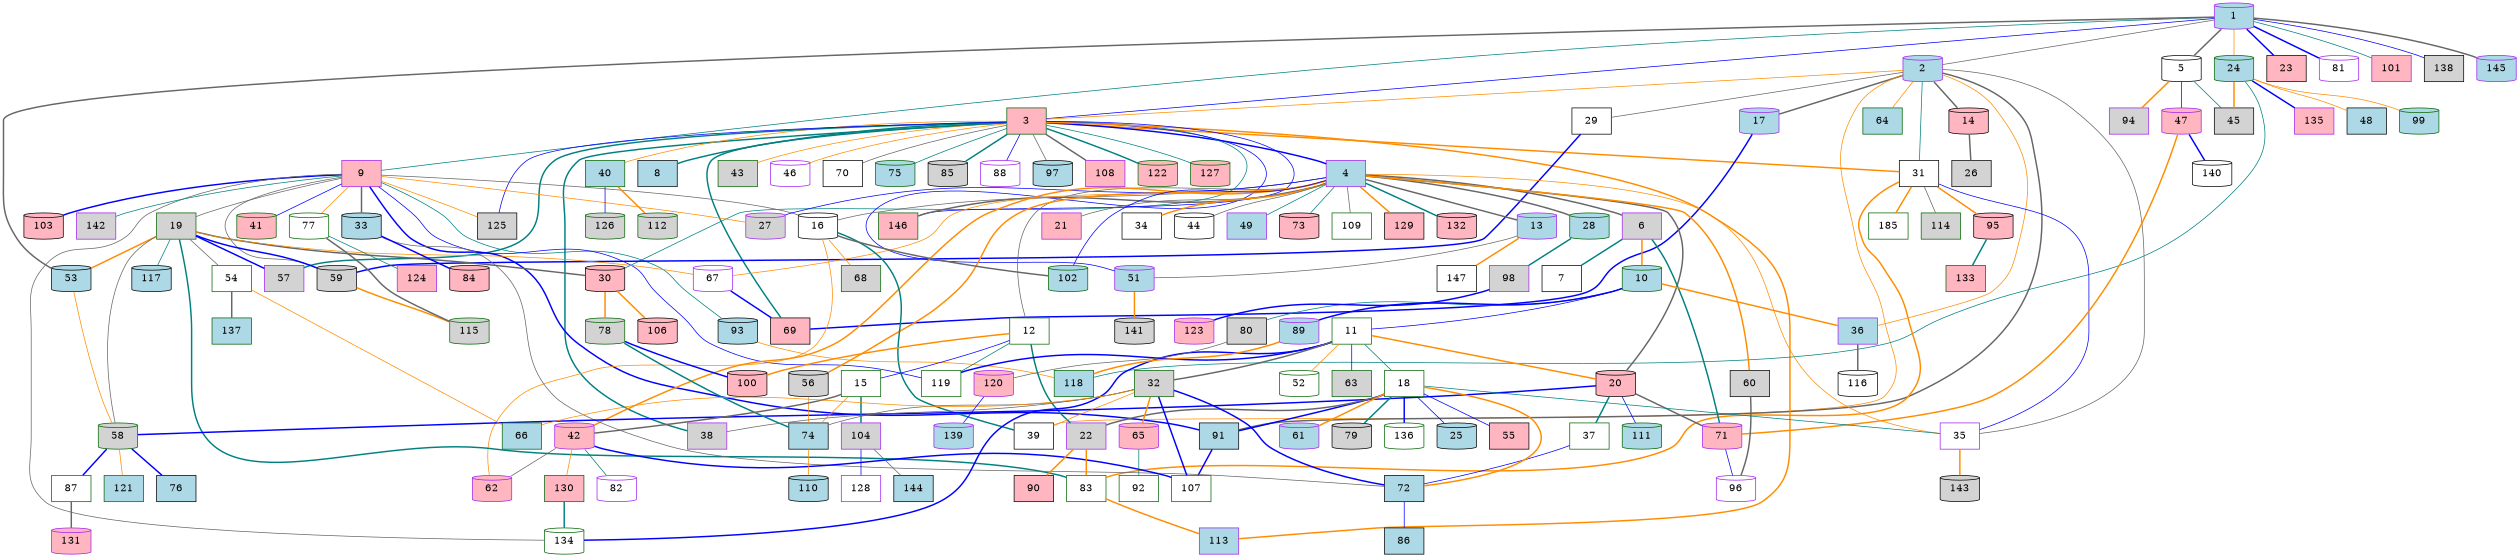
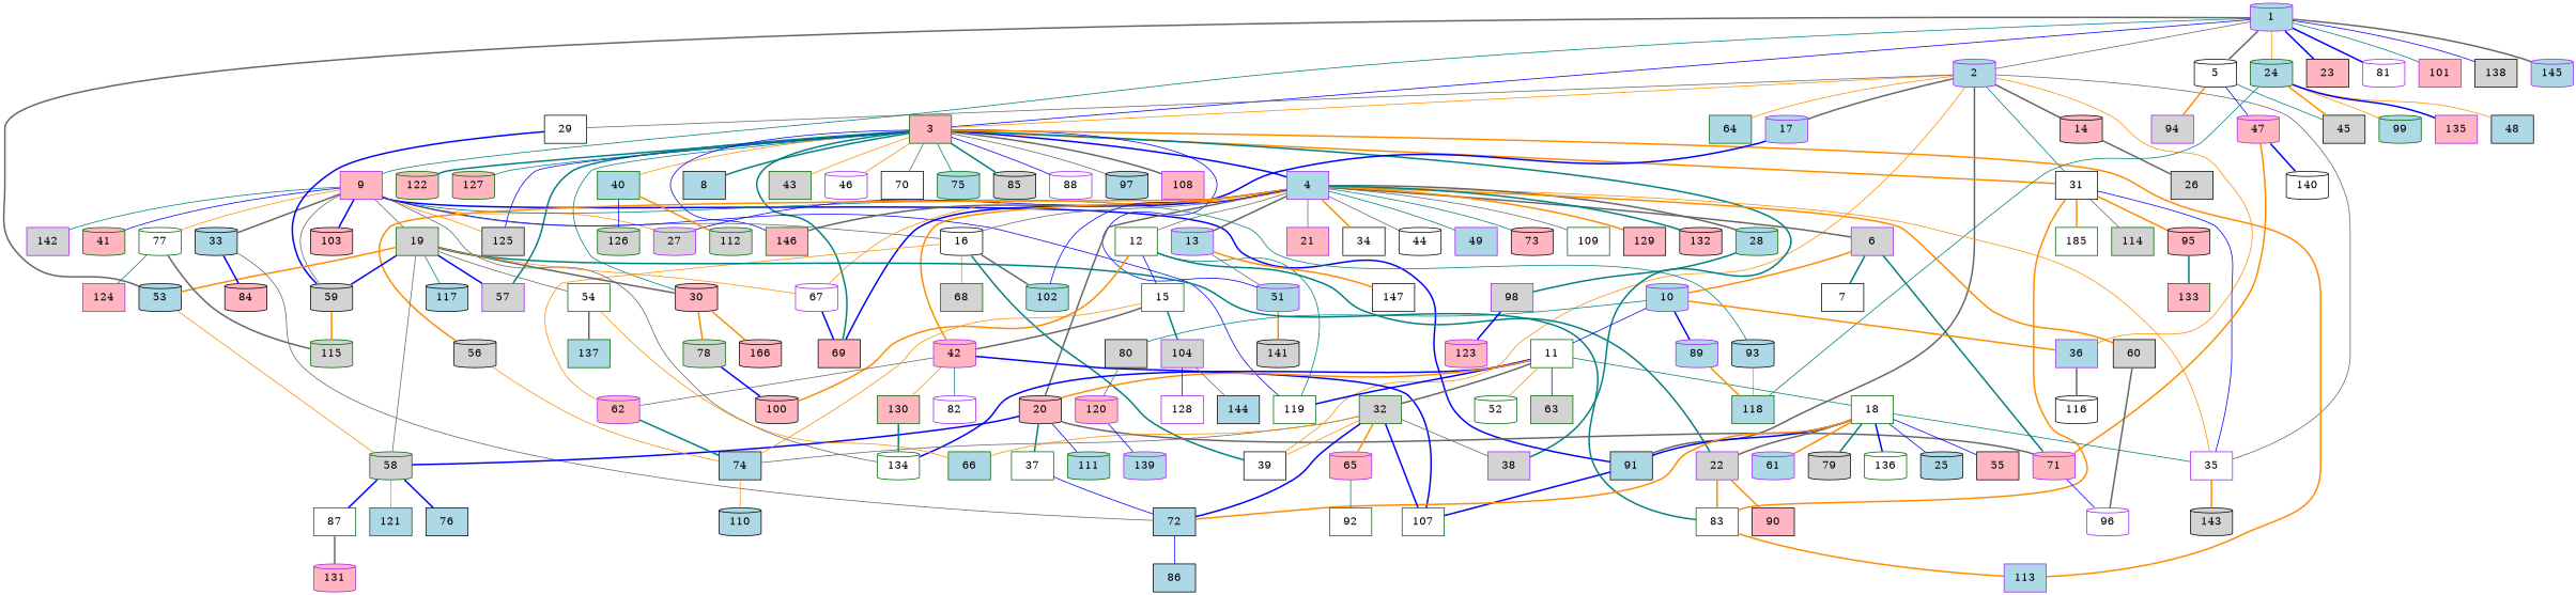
  graph {
    node [color=black fillcolor=lightblue shape=box style=filled]
    edge [color=darkorange style=bold]
    1 [color=purple shape=cylinder]
    2 [color=purple shape=cylinder]
    3 [color=darkgreen fillcolor=lightpink]
    5 [fillcolor=white shape=cylinder]
    9 [color=purple fillcolor=lightpink]
    23 [fillcolor=lightpink]
    24 [color=darkgreen shape=cylinder]
    53 [shape=cylinder]
    81 [color=purple fillcolor=white shape=cylinder]
    101 [color=purple fillcolor=lightpink]
    138 [fillcolor=lightgrey]
    145 [color=purple shape=cylinder]
    14 [fillcolor=lightpink shape=cylinder]
    17 [color=purple shape=cylinder]
    29 [fillcolor=white]
    31 [fillcolor=white]
    35 [color=purple fillcolor=white]
    36 [color=purple]
    39 [fillcolor=white]
    64 [color=darkgreen]
    91
    4 [color=purple]
    8
    30 [fillcolor=lightpink shape=cylinder]
    38 [color=purple fillcolor=lightgrey]
    40 [color=darkgreen]
    43 [color=darkgreen fillcolor=lightgrey]
    46 [color=purple fillcolor=white shape=cylinder]
    51 [color=purple shape=cylinder]
    57 [color=purple fillcolor=lightgrey]
    69 [fillcolor=lightpink]
    70 [fillcolor=white]
    75 [color=darkgreen shape=cylinder]
    85 [fillcolor=lightgrey shape=cylinder]
    88 [color=purple fillcolor=white shape=cylinder]
    97 [shape=cylinder]
    108 [color=purple fillcolor=lightpink]
    113 [color=purple]
    122 [color=darkgreen fillcolor=lightpink shape=cylinder]
    125 [fillcolor=lightgrey]
    127 [color=darkgreen fillcolor=lightpink shape=cylinder]
    146 [color=darkgreen fillcolor=lightpink]
    45 [fillcolor=lightgrey]
    47 [color=purple fillcolor=lightpink shape=cylinder]
    94 [color=purple fillcolor=lightgrey]
    16 [fillcolor=white shape=cylinder]
    27 [color=purple fillcolor=lightgrey shape=cylinder]
    19 [color=darkgreen fillcolor=lightgrey]
    33 [shape=cylinder]
    41 [color=darkgreen fillcolor=lightpink shape=cylinder]
    59 [fillcolor=lightgrey shape=cylinder]
    77 [color=darkgreen fillcolor=white shape=cylinder]
    93 [shape=cylinder]
    103 [fillcolor=lightpink shape=cylinder]
    119 [color=darkgreen fillcolor=white]
    134 [color=darkgreen fillcolor=white shape=cylinder]
    142 [color=purple fillcolor=lightgrey]
    48
    99 [color=darkgreen shape=cylinder]
    118 [color=darkgreen]
    135 [color=purple fillcolor=lightpink]
    58 [color=darkgreen fillcolor=lightgrey shape=cylinder]
    26 [fillcolor=lightgrey]
    83 [color=darkgreen fillcolor=white]
    95 [fillcolor=lightpink shape=cylinder]
    n66 [color=darkgreen fillcolor=white label=185]
    114 [color=darkgreen fillcolor=lightgrey]
    143 [fillcolor=lightgrey shape=cylinder]
    116 [fillcolor=white shape=cylinder]
    107 [color=darkgreen fillcolor=white]
    6 [color=purple fillcolor=lightgrey]
    12 [color=darkgreen fillcolor=white]
    13 [color=purple shape=cylinder]
    20 [fillcolor=lightpink shape=cylinder]
    21 [color=purple fillcolor=lightpink]
    28 [color=darkgreen shape=cylinder]
    34 [fillcolor=white]
    42 [color=purple fillcolor=lightpink shape=cylinder]
    44 [fillcolor=white shape=cylinder]
    49 [color=purple]
    56 [fillcolor=lightgrey shape=cylinder]
    60 [fillcolor=lightgrey]
    67 [color=purple fillcolor=white shape=cylinder]
    73 [fillcolor=lightpink shape=cylinder]
    102 [color=darkgreen shape=cylinder]
    109 [color=darkgreen fillcolor=white]
    129 [fillcolor=lightpink]
    132 [fillcolor=lightpink shape=cylinder]
    78 [color=darkgreen fillcolor=lightgrey shape=cylinder]
-   106 [fillcolor=lightpink shape=cylinder]
+   106 [fillcolor=lightpink shape=cylinder label=166]
    112 [color=darkgreen fillcolor=lightgrey shape=cylinder]
    126 [color=darkgreen fillcolor=lightgrey shape=cylinder]
    141 [fillcolor=lightgrey shape=cylinder]
    7 [fillcolor=white]
-   10 [color=darkgreen shape=cylinder]
+   10 [color=purple shape=cylinder]
    71 [color=purple fillcolor=lightpink shape=cylinder]
    15 [color=darkgreen fillcolor=white]
    22 [color=purple fillcolor=lightgrey]
    100 [fillcolor=lightpink shape=cylinder]
    147 [fillcolor=white]
    62 [color=purple fillcolor=lightpink shape=cylinder]
    68 [color=darkgreen fillcolor=lightgrey]
    37 [color=darkgreen fillcolor=white]
    111 [color=darkgreen shape=cylinder]
    98 [color=purple fillcolor=lightgrey]
    82 [color=purple fillcolor=white shape=cylinder]
    130 [color=darkgreen fillcolor=lightpink]
    74
    96 [color=purple fillcolor=white shape=cylinder]
    140 [fillcolor=white shape=cylinder]
    11 [color=darkgreen fillcolor=white]
    80 [fillcolor=lightgrey]
    89 [color=purple shape=cylinder]
    54 [color=darkgreen fillcolor=white]
    117 [shape=cylinder]
    72
    84 [fillcolor=lightpink shape=cylinder]
    115 [color=darkgreen fillcolor=lightgrey shape=cylinder]
    124 [color=purple fillcolor=lightpink]
    18 [color=darkgreen fillcolor=white]
    32 [color=darkgreen fillcolor=lightgrey]
    52 [color=darkgreen fillcolor=white shape=cylinder]
    63 [color=darkgreen fillcolor=lightgrey]
    120 [color=purple fillcolor=lightpink shape=cylinder]
    25 [shape=cylinder]
    55 [fillcolor=lightpink]
    61 [color=purple shape=cylinder]
    79 [fillcolor=lightgrey shape=cylinder]
    136 [color=darkgreen fillcolor=white shape=cylinder]
    65 [color=purple fillcolor=lightpink shape=cylinder]
    66 [color=darkgreen]
    104 [color=purple fillcolor=lightgrey]
    90 [fillcolor=lightpink]
    110 [shape=cylinder]
    128 [color=purple fillcolor=white]
    144
    86
    137 [color=darkgreen]
    76
    87 [color=darkgreen fillcolor=white]
    121 [color=darkgreen]
    123 [color=purple fillcolor=lightpink shape=cylinder]
    133 [color=darkgreen fillcolor=lightpink]
    92 [color=darkgreen fillcolor=white]
    131 [color=purple fillcolor=lightpink shape=cylinder]
    139 [color=purple shape=cylinder]
    1 -- 2 [color=gray40 style=solid]
    1 -- 3 [color=blue style=solid]
    1 -- 5 [color=gray40]
    1 -- 9 [color=teal style=solid]
    1 -- 23 [color=blue]
    1 -- 24 [style=solid]
    1 -- 53 [color=gray40]
    1 -- 81 [color=blue]
    1 -- 101 [color=teal style=solid]
    1 -- 138 [color=blue style=solid]
    1 -- 145 [color=gray40]
    2 -- 3 [style=solid]
    2 -- 14 [color=gray40]
    2 -- 17 [color=gray40]
    2 -- 29 [color=gray40 style=solid]
    2 -- 31 [color=teal style=solid]
    2 -- 35 [color=gray40 style=solid]
    2 -- 36 [style=solid]
    2 -- 39 [style=solid]
    2 -- 64 [style=solid]
    2 -- 91 [color=gray40]
    3 -- 31
    3 -- 4 [color=blue]
    3 -- 8 [color=teal]
    3 -- 30 [color=teal style=solid]
    3 -- 38 [color=teal]
    3 -- 40 [style=solid]
    3 -- 43 [style=solid]
    3 -- 46 [style=solid]
    3 -- 51 [color=blue style=solid]
    3 -- 57 [color=teal]
    3 -- 69 [color=teal]
    3 -- 70 [color=gray40 style=solid]
    3 -- 75 [color=teal style=solid]
    3 -- 85 [color=teal]
    3 -- 88 [color=blue style=solid]
    3 -- 97 [color=gray40 style=solid]
    3 -- 108 [color=gray40]
    3 -- 113
    3 -- 122 [color=teal]
    3 -- 125 [color=blue style=solid]
    3 -- 127 [color=teal style=solid]
    3 -- 146 [color=blue style=solid]
    5 -- 45 [color=teal style=solid]
    5 -- 47 [color=blue style=solid]
    5 -- 94
    9 -- 91 [color=blue]
    9 -- 125 [style=solid]
    9 -- 16 [color=gray40 style=solid]
    9 -- 27 [style=solid]
    9 -- 19 [color=gray40 style=solid]
    9 -- 33 [color=gray40]
    9 -- 41 [color=blue style=solid]
    9 -- 59 [color=gray40 style=solid]
    9 -- 77 [style=solid]
    9 -- 93 [color=teal style=solid]
    9 -- 103 [color=blue]
    9 -- 119 [color=blue style=solid]
    9 -- 134 [color=gray40 style=solid]
    9 -- 142 [color=teal style=solid]
    24 -- 45
    24 -- 48 [style=solid]
    24 -- 99 [style=solid]
    24 -- 118 [color=teal style=solid]
    24 -- 135 [color=blue]
    53 -- 58 [style=solid]
    14 -- 26 [color=gray40]
    17 -- 69 [color=blue]
    29 -- 59 [color=blue]
    31 -- 35 [color=blue style=solid]
    31 -- 83
    31 -- 95
    31 -- n66
    31 -- 114 [color=gray40 style=solid]
    35 -- 143
    36 -- 116 [color=gray40]
    91 -- 107 [color=blue]
    4 -- 35 [style=solid]
    4 -- 146 [color=gray40]
    4 -- 16 [color=gray40 style=solid]
    4 -- 27 [color=blue style=solid]
    4 -- 6 [color=gray40]
    4 -- 12 [color=gray40 style=solid]
    4 -- 13 [color=gray40]
    4 -- 20 [color=gray40]
    4 -- 21 [color=gray40 style=solid]
    4 -- 28 [color=gray40]
    4 -- 34
    4 -- 42
    4 -- 44 [color=gray40 style=solid]
    4 -- 49 [color=teal style=solid]
    4 -- 56
    4 -- 60
    4 -- 67 [style=solid]
    4 -- 73 [color=teal style=solid]
    4 -- 102 [color=blue style=solid]
    4 -- 109 [color=gray40 style=solid]
    4 -- 129
    4 -- 132 [color=teal]
    30 -- 78
    30 -- 106
    40 -- 112
    40 -- 126 [color=blue style=solid]
    51 -- 141
    47 -- 71
    47 -- 140 [color=blue]
    16 -- 39 [color=teal]
    16 -- 102 [color=gray40]
    16 -- 62 [style=solid]
    16 -- 68 [style=solid]
    19 -- 53
    19 -- 30 [color=gray40]
    19 -- 57 [color=blue]
    19 -- 59 [color=blue]
    19 -- 58 [color=gray40 style=solid]
    19 -- 83 [color=teal]
    19 -- 67 [style=solid]
    19 -- 54 [color=gray40 style=solid]
    19 -- 117 [color=teal style=solid]
    33 -- 72 [color=gray40 style=solid]
    33 -- 84 [color=blue]
    59 -- 115
    77 -- 115 [color=gray40]
    77 -- 124 [color=teal style=solid]
    93 -- 118 [style=solid]
    58 -- 76 [color=blue]
    58 -- 87 [color=blue]
    58 -- 121 [style=solid]
    83 -- 113
    95 -- 133 [color=teal]
    6 -- 7 [color=teal]
    6 -- 10
    6 -- 71 [color=teal]
    12 -- 119 [color=teal style=solid]
    12 -- 15 [color=blue style=solid]
    12 -- 22 [color=teal]
    12 -- 100
    13 -- 51 [color=gray40 style=solid]
    13 -- 147
    20 -- 58 [color=blue]
    20 -- 71 [color=gray40]
    20 -- 37 [color=teal]
    20 -- 111 [color=blue style=solid]
    28 -- 98 [color=teal]
    42 -- 107 [color=blue]
    42 -- 62 [color=gray40 style=solid]
    42 -- 82 [color=teal style=solid]
    42 -- 130 [style=solid]
    56 -- 74 [style=solid]
    60 -- 96 [color=gray40]
    67 -- 69 [color=blue]
    78 -- 100 [color=blue]
    10 -- 36
    10 -- 11 [color=blue style=solid]
    10 -- 80 [color=teal style=solid]
    10 -- 89 [color=blue]
    71 -- 96 [color=blue style=solid]
    15 -- 42 [color=gray40]
    15 -- 74 [style=solid]
    15 -- 104 [color=teal]
    22 -- 83
    22 -- 90
-   78 -- 74 [color=teal]
+   62 -- 74 [color=teal]
    37 -- 72 [color=blue style=solid]
    98 -- 123 [color=blue]
    130 -- 134 [color=teal]
    74 -- 110 [style=solid]
    11 -- 119 [color=blue]
    11 -- 134 [color=blue]
    11 -- 20
    11 -- 18 [color=teal style=solid]
    11 -- 32 [color=gray40]
    11 -- 52 [style=solid]
    11 -- 63 [color=blue style=solid]
    80 -- 120 [color=gray40 style=solid]
    89 -- 118
    54 -- 66 [style=solid]
    54 -- 137 [color=gray40]
    72 -- 86 [color=blue style=solid]
    18 -- 35 [color=teal style=solid]
    18 -- 91 [color=blue]
    18 -- 22 [color=gray40]
    18 -- 72
    18 -- 25 [color=blue style=solid]
    18 -- 55 [color=blue style=solid]
    18 -- 61
    18 -- 79 [color=teal]
    18 -- 136 [color=blue]
    32 -- 39 [style=solid]
    32 -- 38 [color=gray40 style=solid]
    32 -- 107 [color=blue]
    32 -- 74 [color=gray40 style=solid]
    32 -- 72 [color=blue]
    32 -- 65
    32 -- 66 [style=solid]
    120 -- 139 [color=blue style=solid]
    65 -- 92 [color=teal style=solid]
    104 -- 128 [color=blue style=solid]
    104 -- 144 [color=gray40 style=solid]
    87 -- 131 [color=gray40]
  }
